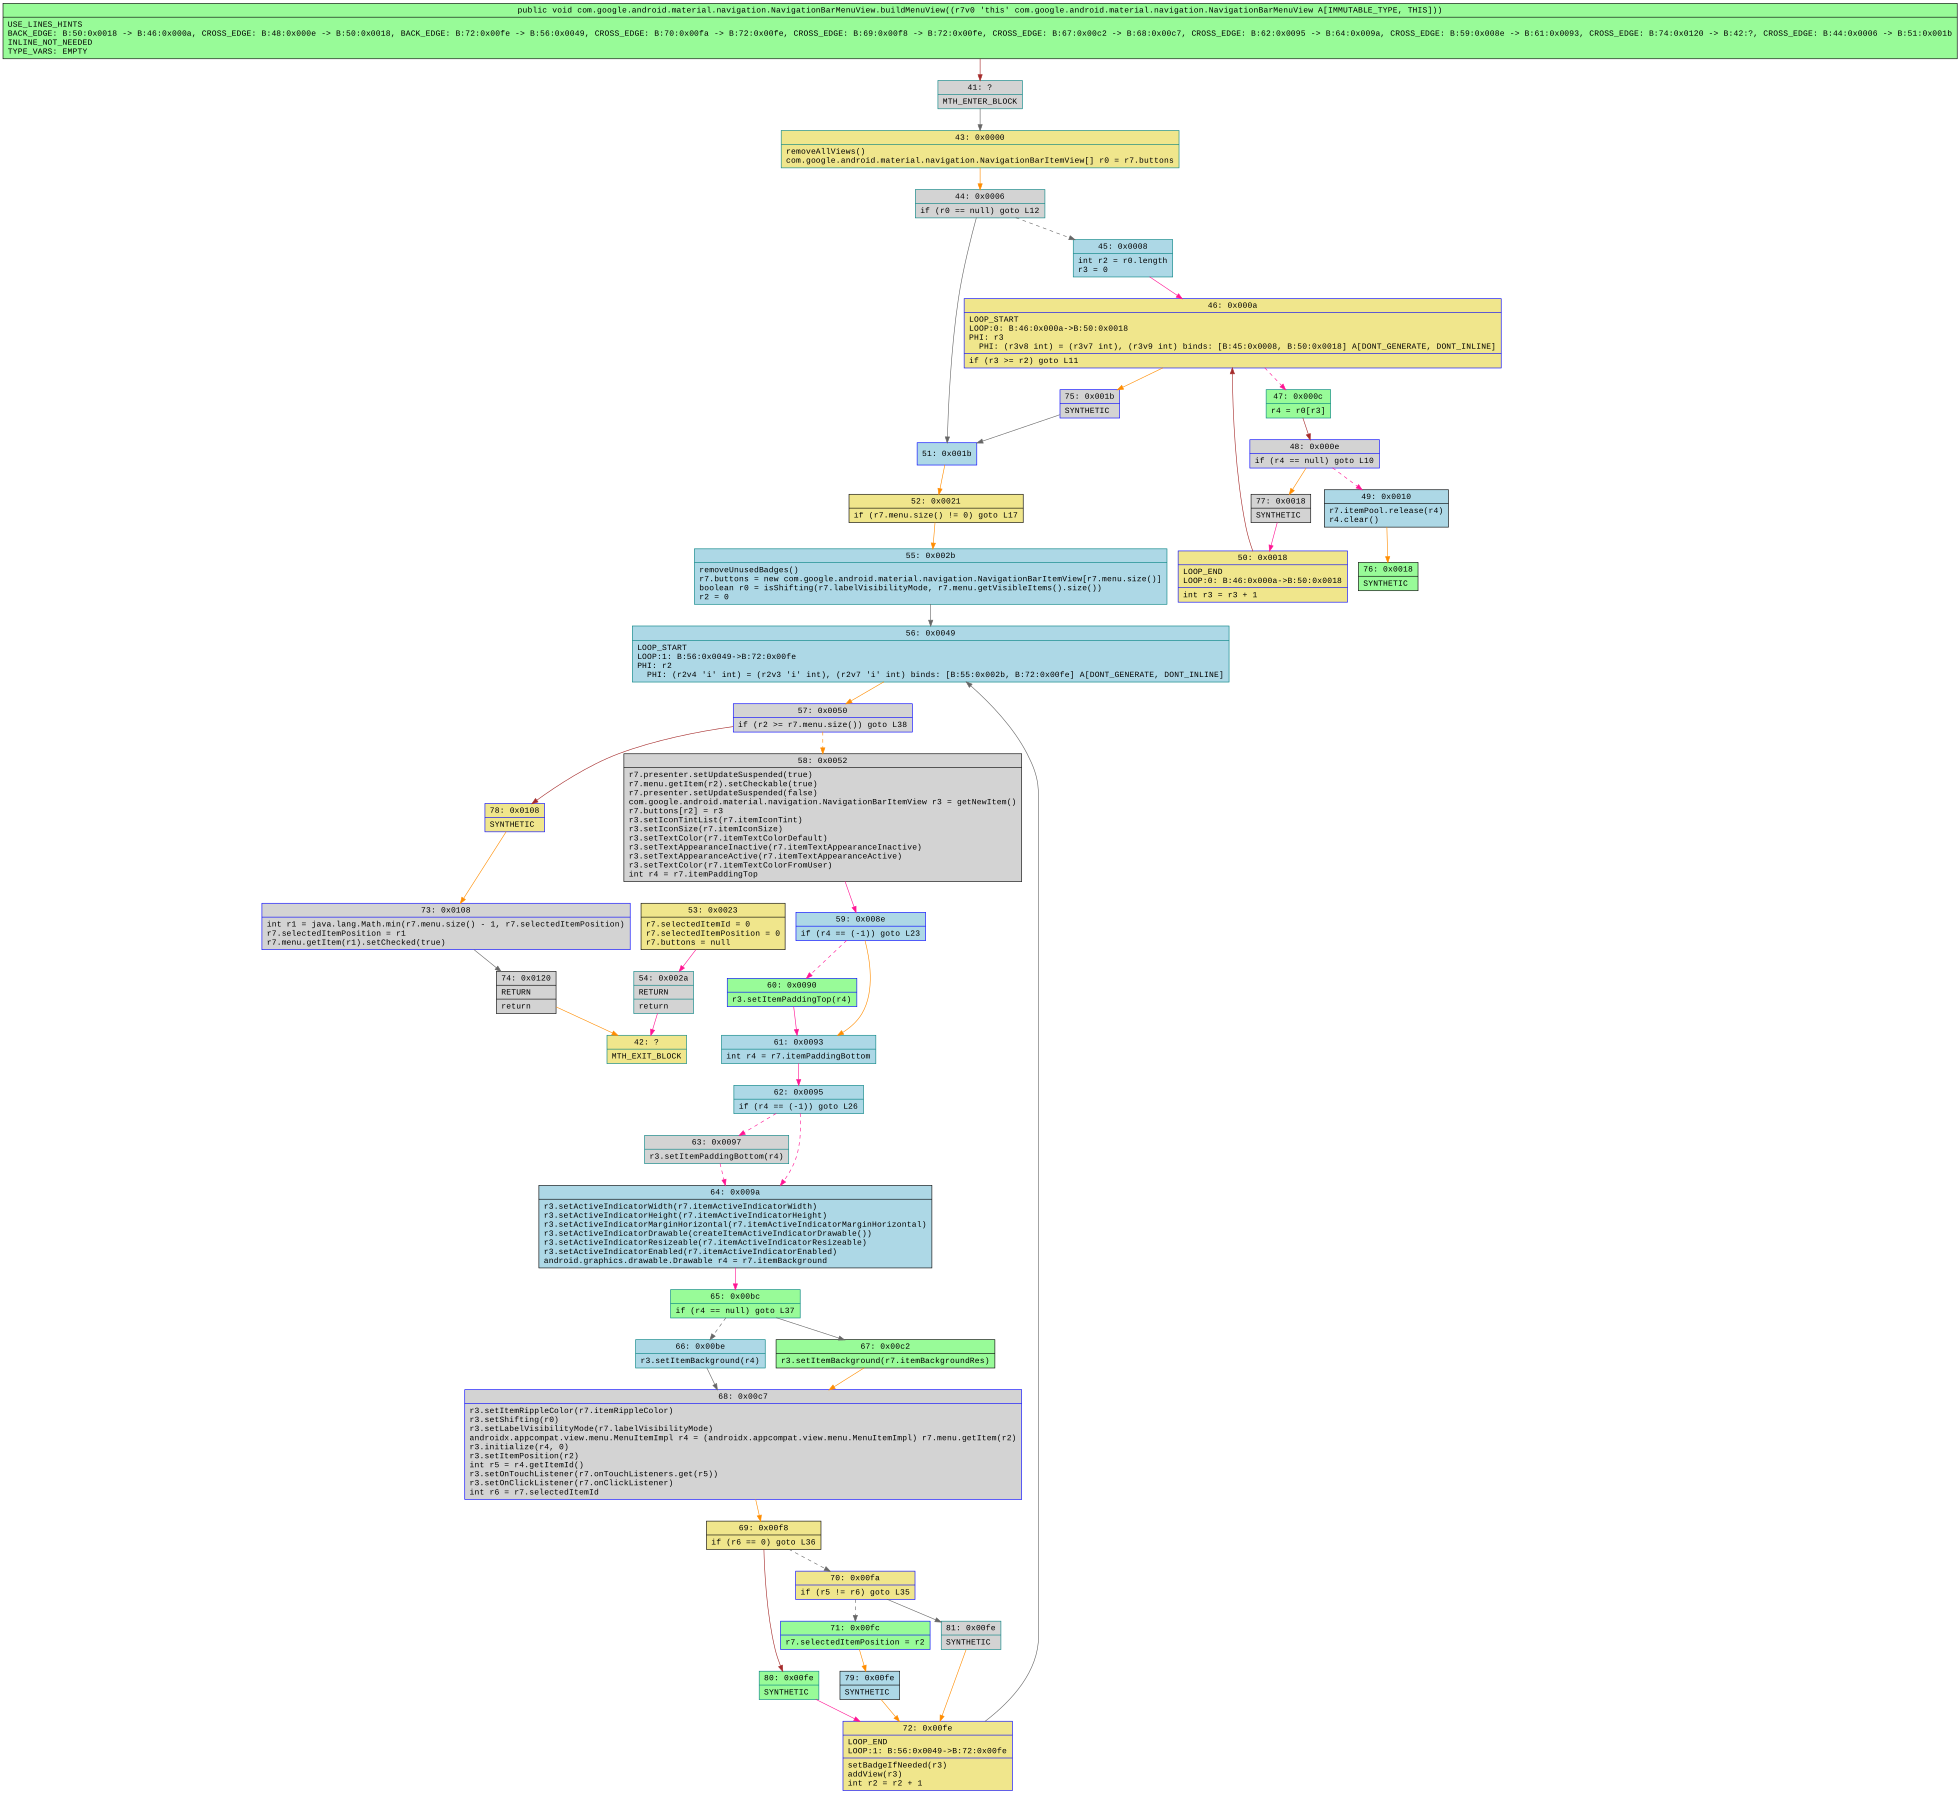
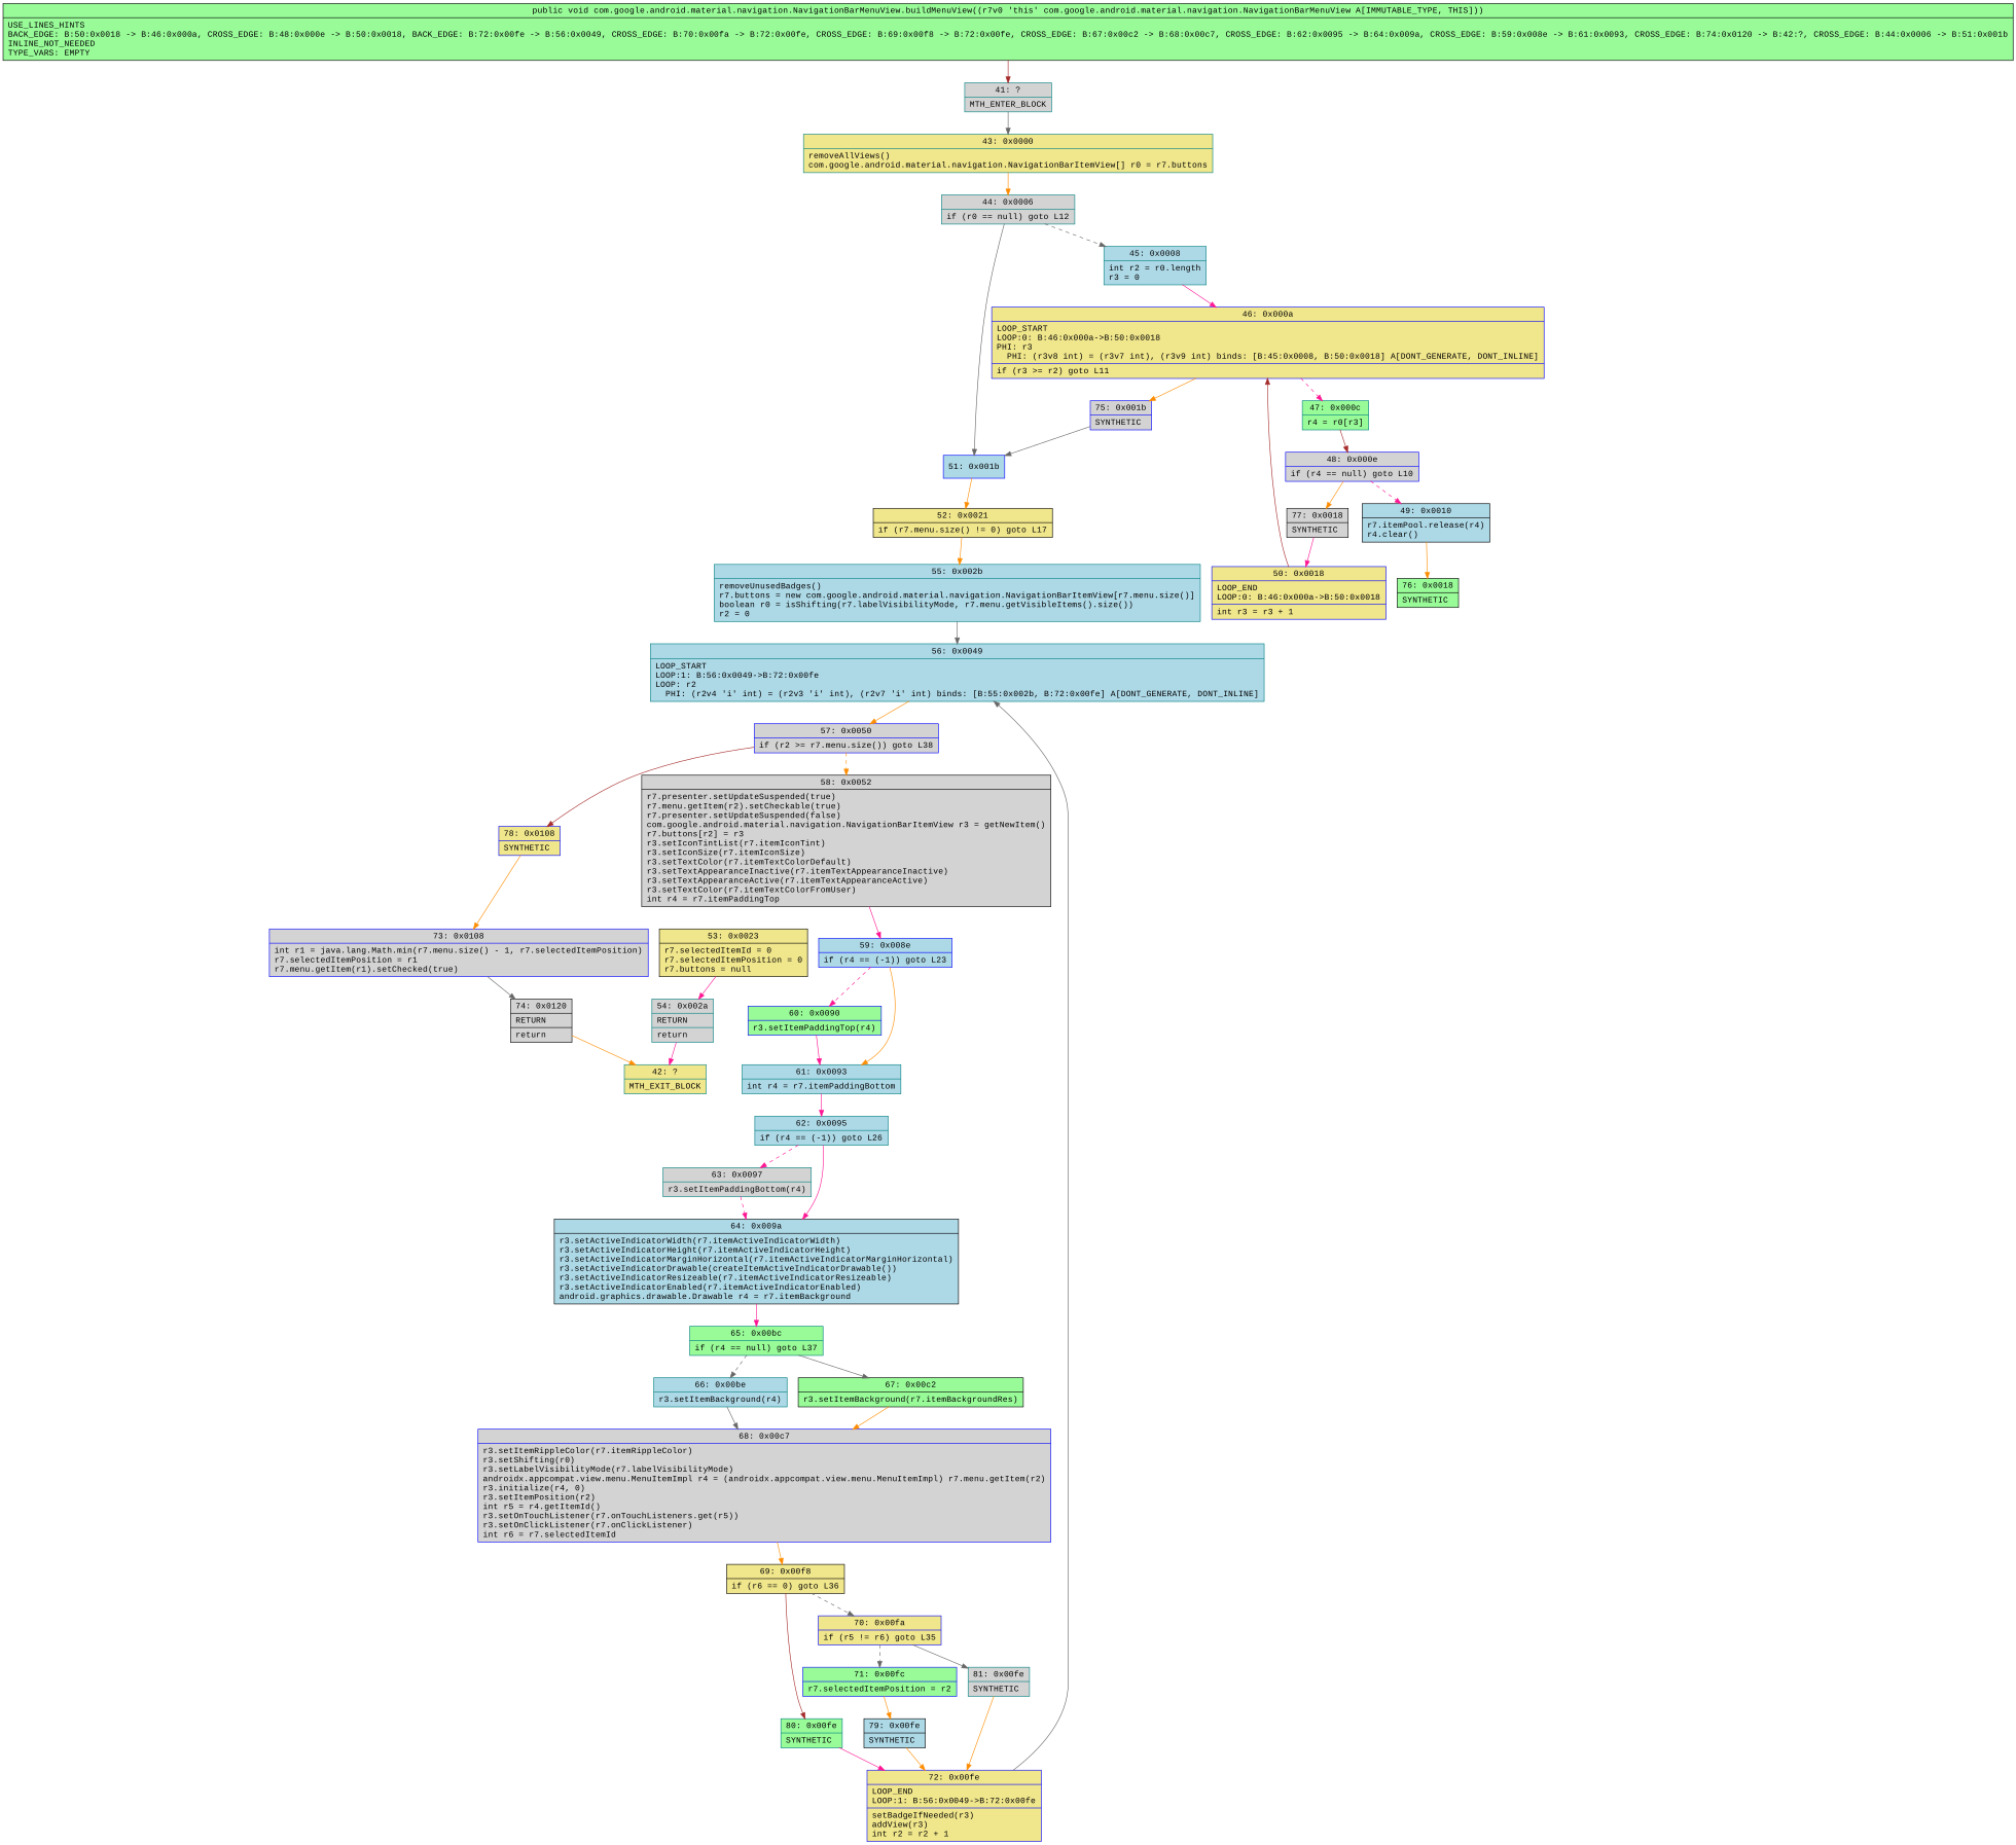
  digraph {
    fontname="Liberation Mono"
    node [color=teal fillcolor=lightgrey fontname="Liberation Mono" shape=record style=filled]
    edge [color=darkorange fontname="Liberation Mono"]
    n1 [label="{41\:\ ?|MTH_ENTER_BLOCK\l}"]
    n2 [fillcolor=khaki label="{43\:\ 0x0000|removeAllViews()\lcom.google.android.material.navigation.NavigationBarItemView[] r0 = r7.buttons\l}"]
    n3 [label="{44\:\ 0x0006|if (r0 == null) goto L12\l}"]
    n4 [fillcolor=lightblue label="{45\:\ 0x0008|int r2 = r0.length\lr3 = 0\l}"]
    n5 [color=blue fillcolor=lightblue label="{51\:\ 0x001b}"]
    n6 [color=blue fillcolor=khaki label="{46\:\ 0x000a|LOOP_START\lLOOP:0: B:46:0x000a\-\>B:50:0x0018\lPHI: r3 \l  PHI: (r3v8 int) = (r3v7 int), (r3v9 int) binds: [B:45:0x0008, B:50:0x0018] A[DONT_GENERATE, DONT_INLINE]\l|if (r3 \>= r2) goto L11\l}"]
    n7 [color=black fillcolor=khaki label="{52\:\ 0x0021|if (r7.menu.size() != 0) goto L17\l}"]
    n8 [fillcolor=palegreen label="{47\:\ 0x000c|r4 = r0[r3]\l}"]
    n9 [color=blue label="{75\:\ 0x001b|SYNTHETIC\l}"]
    n10 [color=blue label="{48\:\ 0x000e|if (r4 == null) goto L10\l}"]
    n11 [color=black fillcolor=lightblue label="{49\:\ 0x0010|r7.itemPool.release(r4)\lr4.clear()\l}"]
    n12 [color=black label="{77\:\ 0x0018|SYNTHETIC\l}"]
    n13 [color=black fillcolor=palegreen label="{76\:\ 0x0018|SYNTHETIC\l}"]
    n14 [color=blue fillcolor=khaki label="{50\:\ 0x0018|LOOP_END\lLOOP:0: B:46:0x000a\-\>B:50:0x0018\l|int r3 = r3 + 1\l}"]
    n15 [fillcolor=lightblue label="{55\:\ 0x002b|removeUnusedBadges()\lr7.buttons = new com.google.android.material.navigation.NavigationBarItemView[r7.menu.size()]\lboolean r0 = isShifting(r7.labelVisibilityMode, r7.menu.getVisibleItems().size())\lr2 = 0\l}"]
    n16 [color=black fillcolor=khaki label="{53\:\ 0x0023|r7.selectedItemId = 0\lr7.selectedItemPosition = 0\lr7.buttons = null\l}"]
    n17 [label="{54\:\ 0x002a|RETURN\l|return\l}"]
-   n18 [fillcolor=lightblue label="{56\:\ 0x0049|LOOP_START\lLOOP:1: B:56:0x0049\-\>B:72:0x00fe\lPHI: r2 \l  PHI: (r2v4 'i' int) = (r2v3 'i' int), (r2v7 'i' int) binds: [B:55:0x002b, B:72:0x00fe] A[DONT_GENERATE, DONT_INLINE]\l}"]
+   n18 [fillcolor=lightblue label="{56\:\ 0x0049|LOOP_START\lLOOP:1: B:56:0x0049\-\>B:72:0x00fe\lLOOP: r2 \l  PHI: (r2v4 'i' int) = (r2v3 'i' int), (r2v7 'i' int) binds: [B:55:0x002b, B:72:0x00fe] A[DONT_GENERATE, DONT_INLINE]\l}"]
    n19 [fillcolor=khaki label="{42\:\ ?|MTH_EXIT_BLOCK\l}"]
    n20 [color=blue label="{57\:\ 0x0050|if (r2 \>= r7.menu.size()) goto L38\l}"]
    n21 [color=black label="{58\:\ 0x0052|r7.presenter.setUpdateSuspended(true)\lr7.menu.getItem(r2).setCheckable(true)\lr7.presenter.setUpdateSuspended(false)\lcom.google.android.material.navigation.NavigationBarItemView r3 = getNewItem()\lr7.buttons[r2] = r3\lr3.setIconTintList(r7.itemIconTint)\lr3.setIconSize(r7.itemIconSize)\lr3.setTextColor(r7.itemTextColorDefault)\lr3.setTextAppearanceInactive(r7.itemTextAppearanceInactive)\lr3.setTextAppearanceActive(r7.itemTextAppearanceActive)\lr3.setTextColor(r7.itemTextColorFromUser)\lint r4 = r7.itemPaddingTop\l}"]
    n22 [color=blue fillcolor=khaki label="{78\:\ 0x0108|SYNTHETIC\l}"]
    n23 [color=blue fillcolor=lightblue label="{59\:\ 0x008e|if (r4 == (\-1)) goto L23\l}"]
    n24 [color=blue label="{73\:\ 0x0108|int r1 = java.lang.Math.min(r7.menu.size() \- 1, r7.selectedItemPosition)\lr7.selectedItemPosition = r1\lr7.menu.getItem(r1).setChecked(true)\l}"]
    n25 [color=blue fillcolor=palegreen label="{60\:\ 0x0090|r3.setItemPaddingTop(r4)\l}"]
    n26 [fillcolor=lightblue label="{61\:\ 0x0093|int r4 = r7.itemPaddingBottom\l}"]
    n27 [fillcolor=lightblue label="{62\:\ 0x0095|if (r4 == (\-1)) goto L26\l}"]
    n28 [label="{63\:\ 0x0097|r3.setItemPaddingBottom(r4)\l}"]
    n29 [color=black fillcolor=lightblue label="{64\:\ 0x009a|r3.setActiveIndicatorWidth(r7.itemActiveIndicatorWidth)\lr3.setActiveIndicatorHeight(r7.itemActiveIndicatorHeight)\lr3.setActiveIndicatorMarginHorizontal(r7.itemActiveIndicatorMarginHorizontal)\lr3.setActiveIndicatorDrawable(createItemActiveIndicatorDrawable())\lr3.setActiveIndicatorResizeable(r7.itemActiveIndicatorResizeable)\lr3.setActiveIndicatorEnabled(r7.itemActiveIndicatorEnabled)\landroid.graphics.drawable.Drawable r4 = r7.itemBackground\l}"]
    n30 [fillcolor=palegreen label="{65\:\ 0x00bc|if (r4 == null) goto L37\l}"]
    n31 [fillcolor=lightblue label="{66\:\ 0x00be|r3.setItemBackground(r4)\l}"]
    n32 [color=black fillcolor=palegreen label="{67\:\ 0x00c2|r3.setItemBackground(r7.itemBackgroundRes)\l}"]
    n33 [color=blue label="{68\:\ 0x00c7|r3.setItemRippleColor(r7.itemRippleColor)\lr3.setShifting(r0)\lr3.setLabelVisibilityMode(r7.labelVisibilityMode)\landroidx.appcompat.view.menu.MenuItemImpl r4 = (androidx.appcompat.view.menu.MenuItemImpl) r7.menu.getItem(r2)\lr3.initialize(r4, 0)\lr3.setItemPosition(r2)\lint r5 = r4.getItemId()\lr3.setOnTouchListener(r7.onTouchListeners.get(r5))\lr3.setOnClickListener(r7.onClickListener)\lint r6 = r7.selectedItemId\l}"]
    n34 [color=black fillcolor=khaki label="{69\:\ 0x00f8|if (r6 == 0) goto L36\l}"]
    n35 [color=blue fillcolor=khaki label="{70\:\ 0x00fa|if (r5 != r6) goto L35\l}"]
    n36 [fillcolor=palegreen label="{80\:\ 0x00fe|SYNTHETIC\l}"]
    n37 [color=blue fillcolor=palegreen label="{71\:\ 0x00fc|r7.selectedItemPosition = r2\l}"]
    n38 [label="{81\:\ 0x00fe|SYNTHETIC\l}"]
    n39 [color=blue fillcolor=khaki label="{72\:\ 0x00fe|LOOP_END\lLOOP:1: B:56:0x0049\-\>B:72:0x00fe\l|setBadgeIfNeeded(r3)\laddView(r3)\lint r2 = r2 + 1\l}"]
    n40 [color=black fillcolor=lightblue label="{79\:\ 0x00fe|SYNTHETIC\l}"]
    n41 [color=black label="{74\:\ 0x0120|RETURN\l|return\l}"]
    n42 [color=black fillcolor=palegreen label="{public void com.google.android.material.navigation.NavigationBarMenuView.buildMenuView((r7v0 'this' com.google.android.material.navigation.NavigationBarMenuView A[IMMUTABLE_TYPE, THIS]))  | USE_LINES_HINTS\lBACK_EDGE: B:50:0x0018 \-\> B:46:0x000a, CROSS_EDGE: B:48:0x000e \-\> B:50:0x0018, BACK_EDGE: B:72:0x00fe \-\> B:56:0x0049, CROSS_EDGE: B:70:0x00fa \-\> B:72:0x00fe, CROSS_EDGE: B:69:0x00f8 \-\> B:72:0x00fe, CROSS_EDGE: B:67:0x00c2 \-\> B:68:0x00c7, CROSS_EDGE: B:62:0x0095 \-\> B:64:0x009a, CROSS_EDGE: B:59:0x008e \-\> B:61:0x0093, CROSS_EDGE: B:74:0x0120 \-\> B:42:?, CROSS_EDGE: B:44:0x0006 \-\> B:51:0x001b\lINLINE_NOT_NEEDED\lTYPE_VARS: EMPTY\l}"]
    n1 -> n2 [color=gray40]
    n2 -> n3
    n3 -> n4 [color=gray40 style=dashed]
    n3 -> n5 [color=gray40]
    n4 -> n6 [color=deeppink]
    n5 -> n7
    n6 -> n8 [color=deeppink style=dashed]
    n6 -> n9
    n7 -> n15
    n8 -> n10 [color=brown]
    n9 -> n5 [color=gray40]
    n10 -> n11 [color=deeppink style=dashed]
    n10 -> n12
    n11 -> n13
    n12 -> n14 [color=deeppink]
    n14 -> n6 [color=brown]
    n15 -> n18 [color=gray40]
    n16 -> n17 [color=deeppink]
    n17 -> n19 [color=deeppink]
    n18 -> n20
    n20 -> n21 [style=dashed]
    n20 -> n22 [color=brown]
    n21 -> n23 [color=deeppink]
    n22 -> n24
    n23 -> n25 [color=deeppink style=dashed]
    n23 -> n26
    n24 -> n41 [color=gray40]
    n25 -> n26 [color=deeppink]
    n26 -> n27 [color=deeppink]
    n27 -> n28 [color=deeppink style=dashed]
-   n27 -> n29 [color=deeppink style=dashed]
+   n27 -> n29 [color=deeppink]
    n28 -> n29 [color=deeppink style=dashed]
    n29 -> n30 [color=deeppink]
    n30 -> n31 [color=gray40 style=dashed]
    n30 -> n32 [color=gray40]
    n31 -> n33 [color=gray40]
    n32 -> n33
    n33 -> n34
    n34 -> n35 [color=gray40 style=dashed]
    n34 -> n36 [color=brown]
    n35 -> n37 [color=gray40 style=dashed]
    n35 -> n38 [color=gray40]
    n36 -> n39 [color=deeppink]
    n37 -> n40
    n38 -> n39
    n39 -> n18 [color=gray40]
    n40 -> n39
    n41 -> n19
    n42 -> n1 [color=brown]
  }
